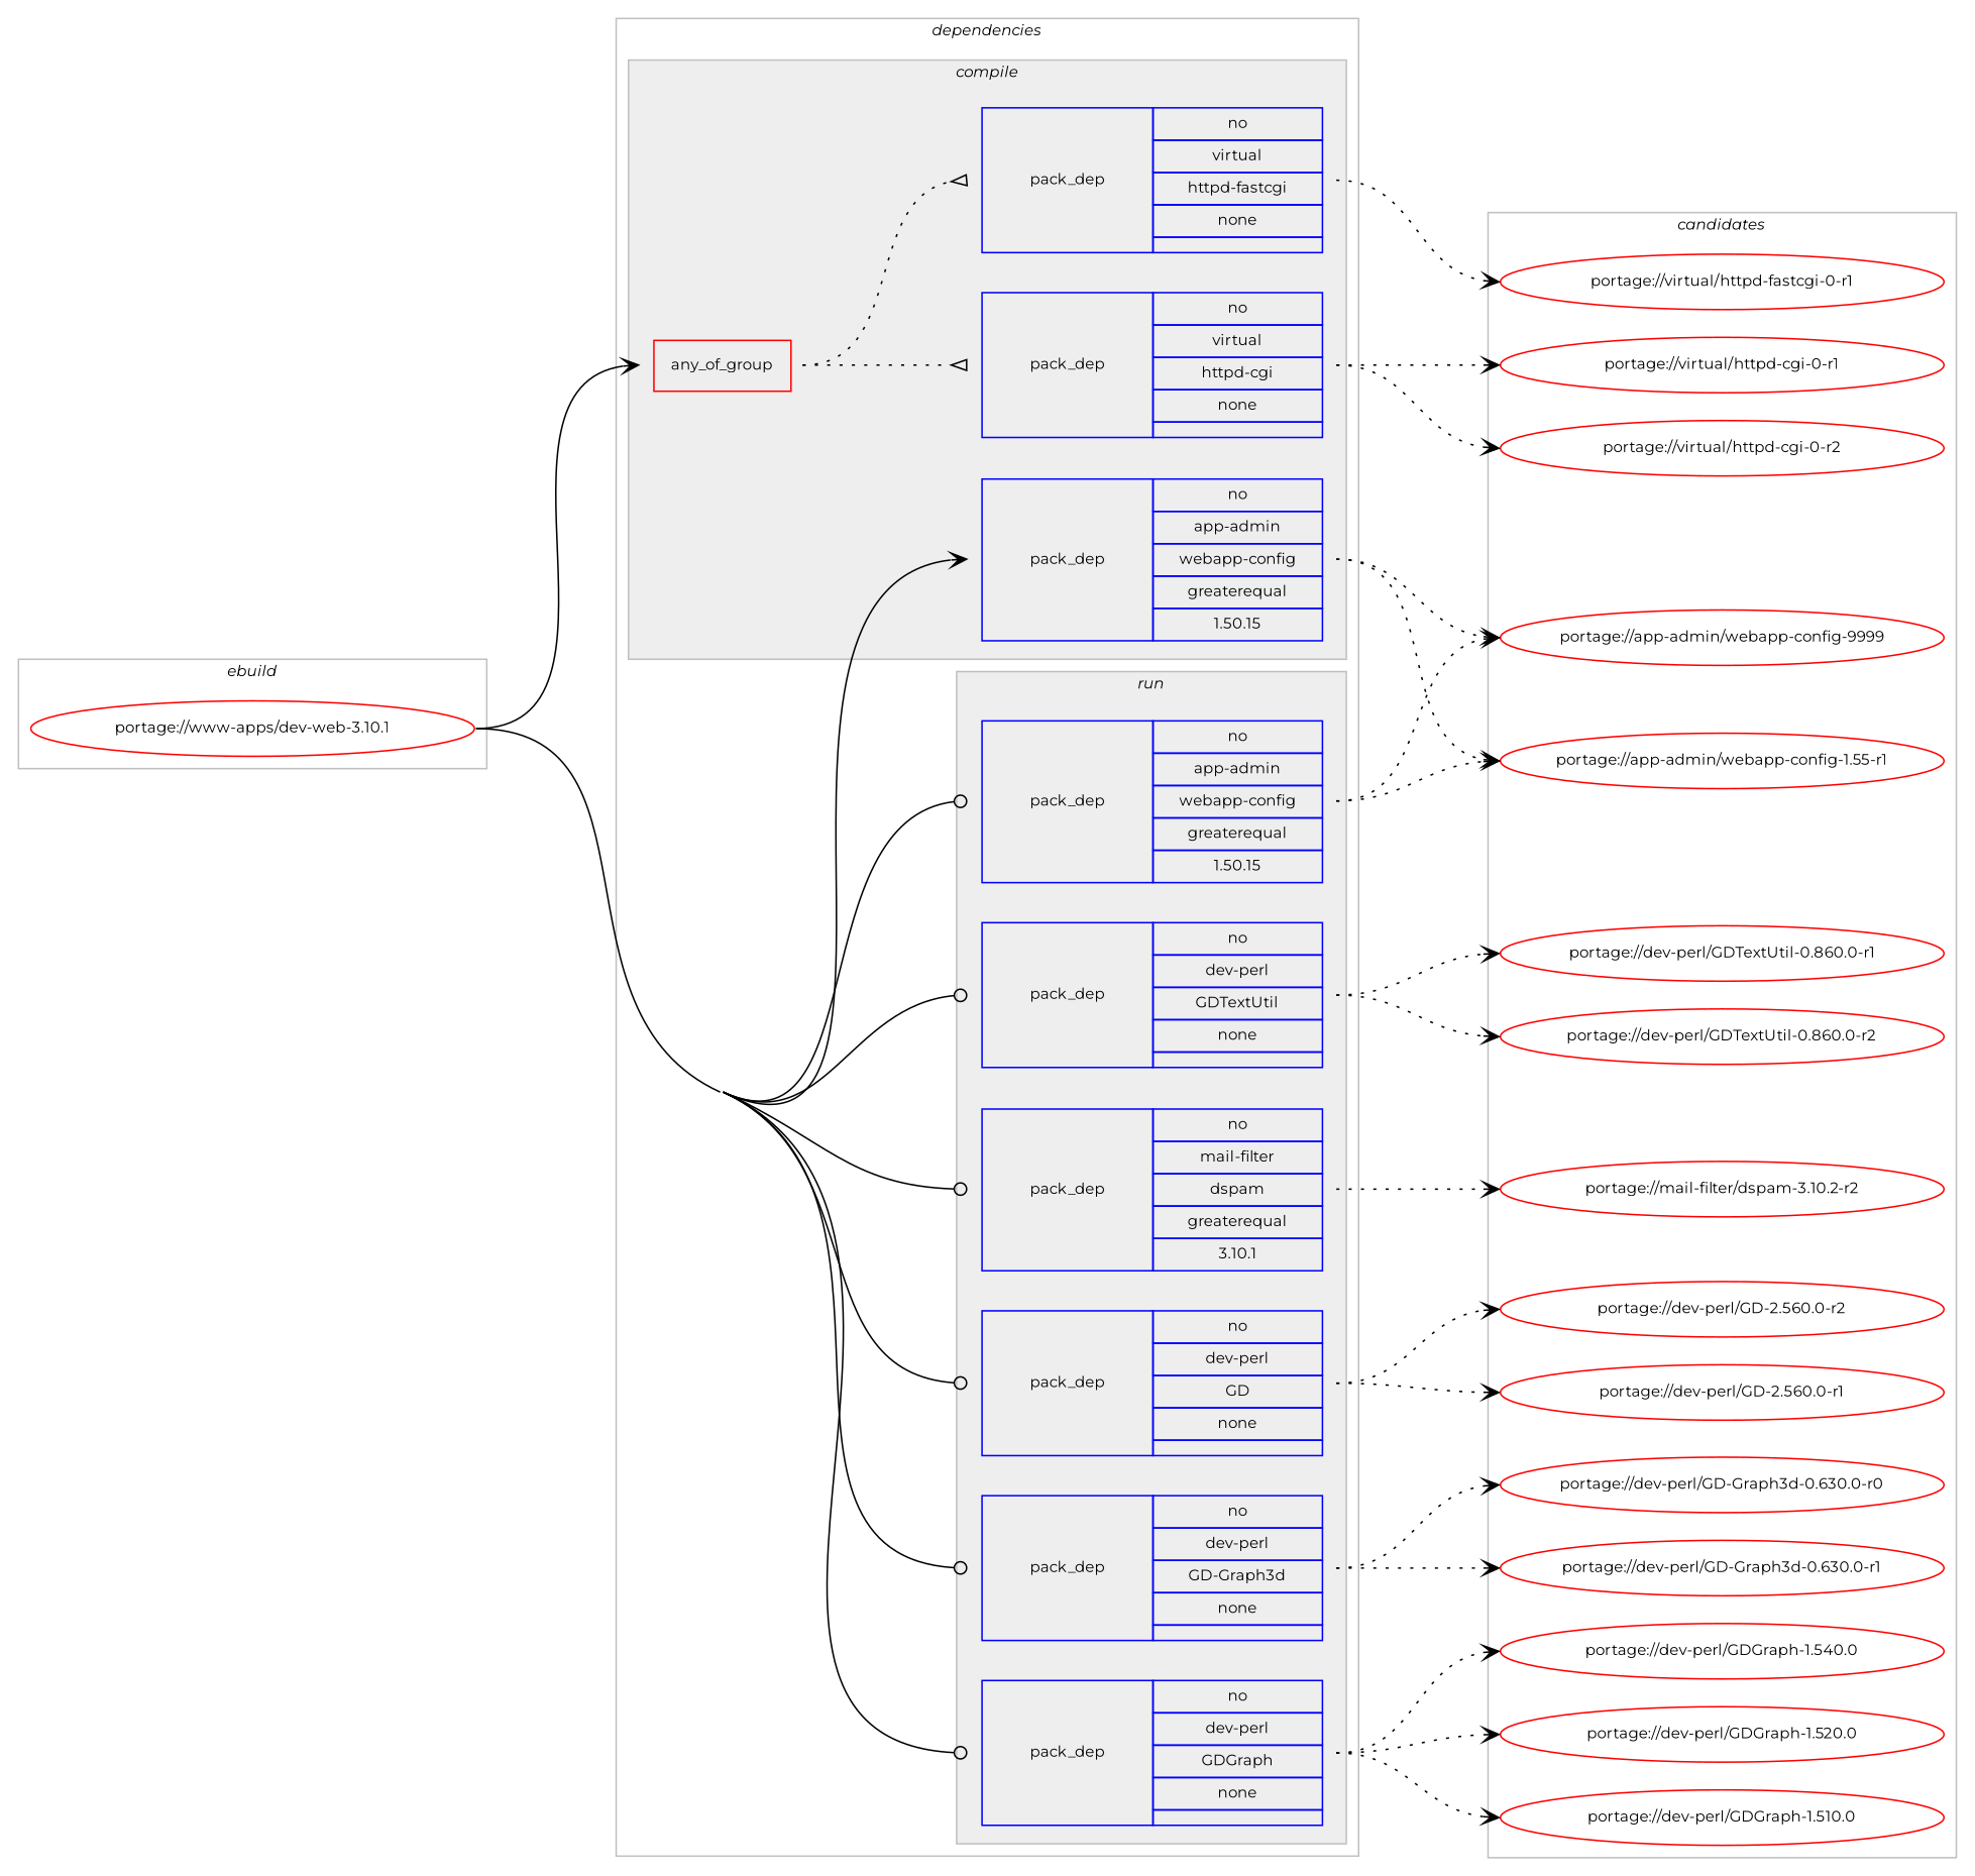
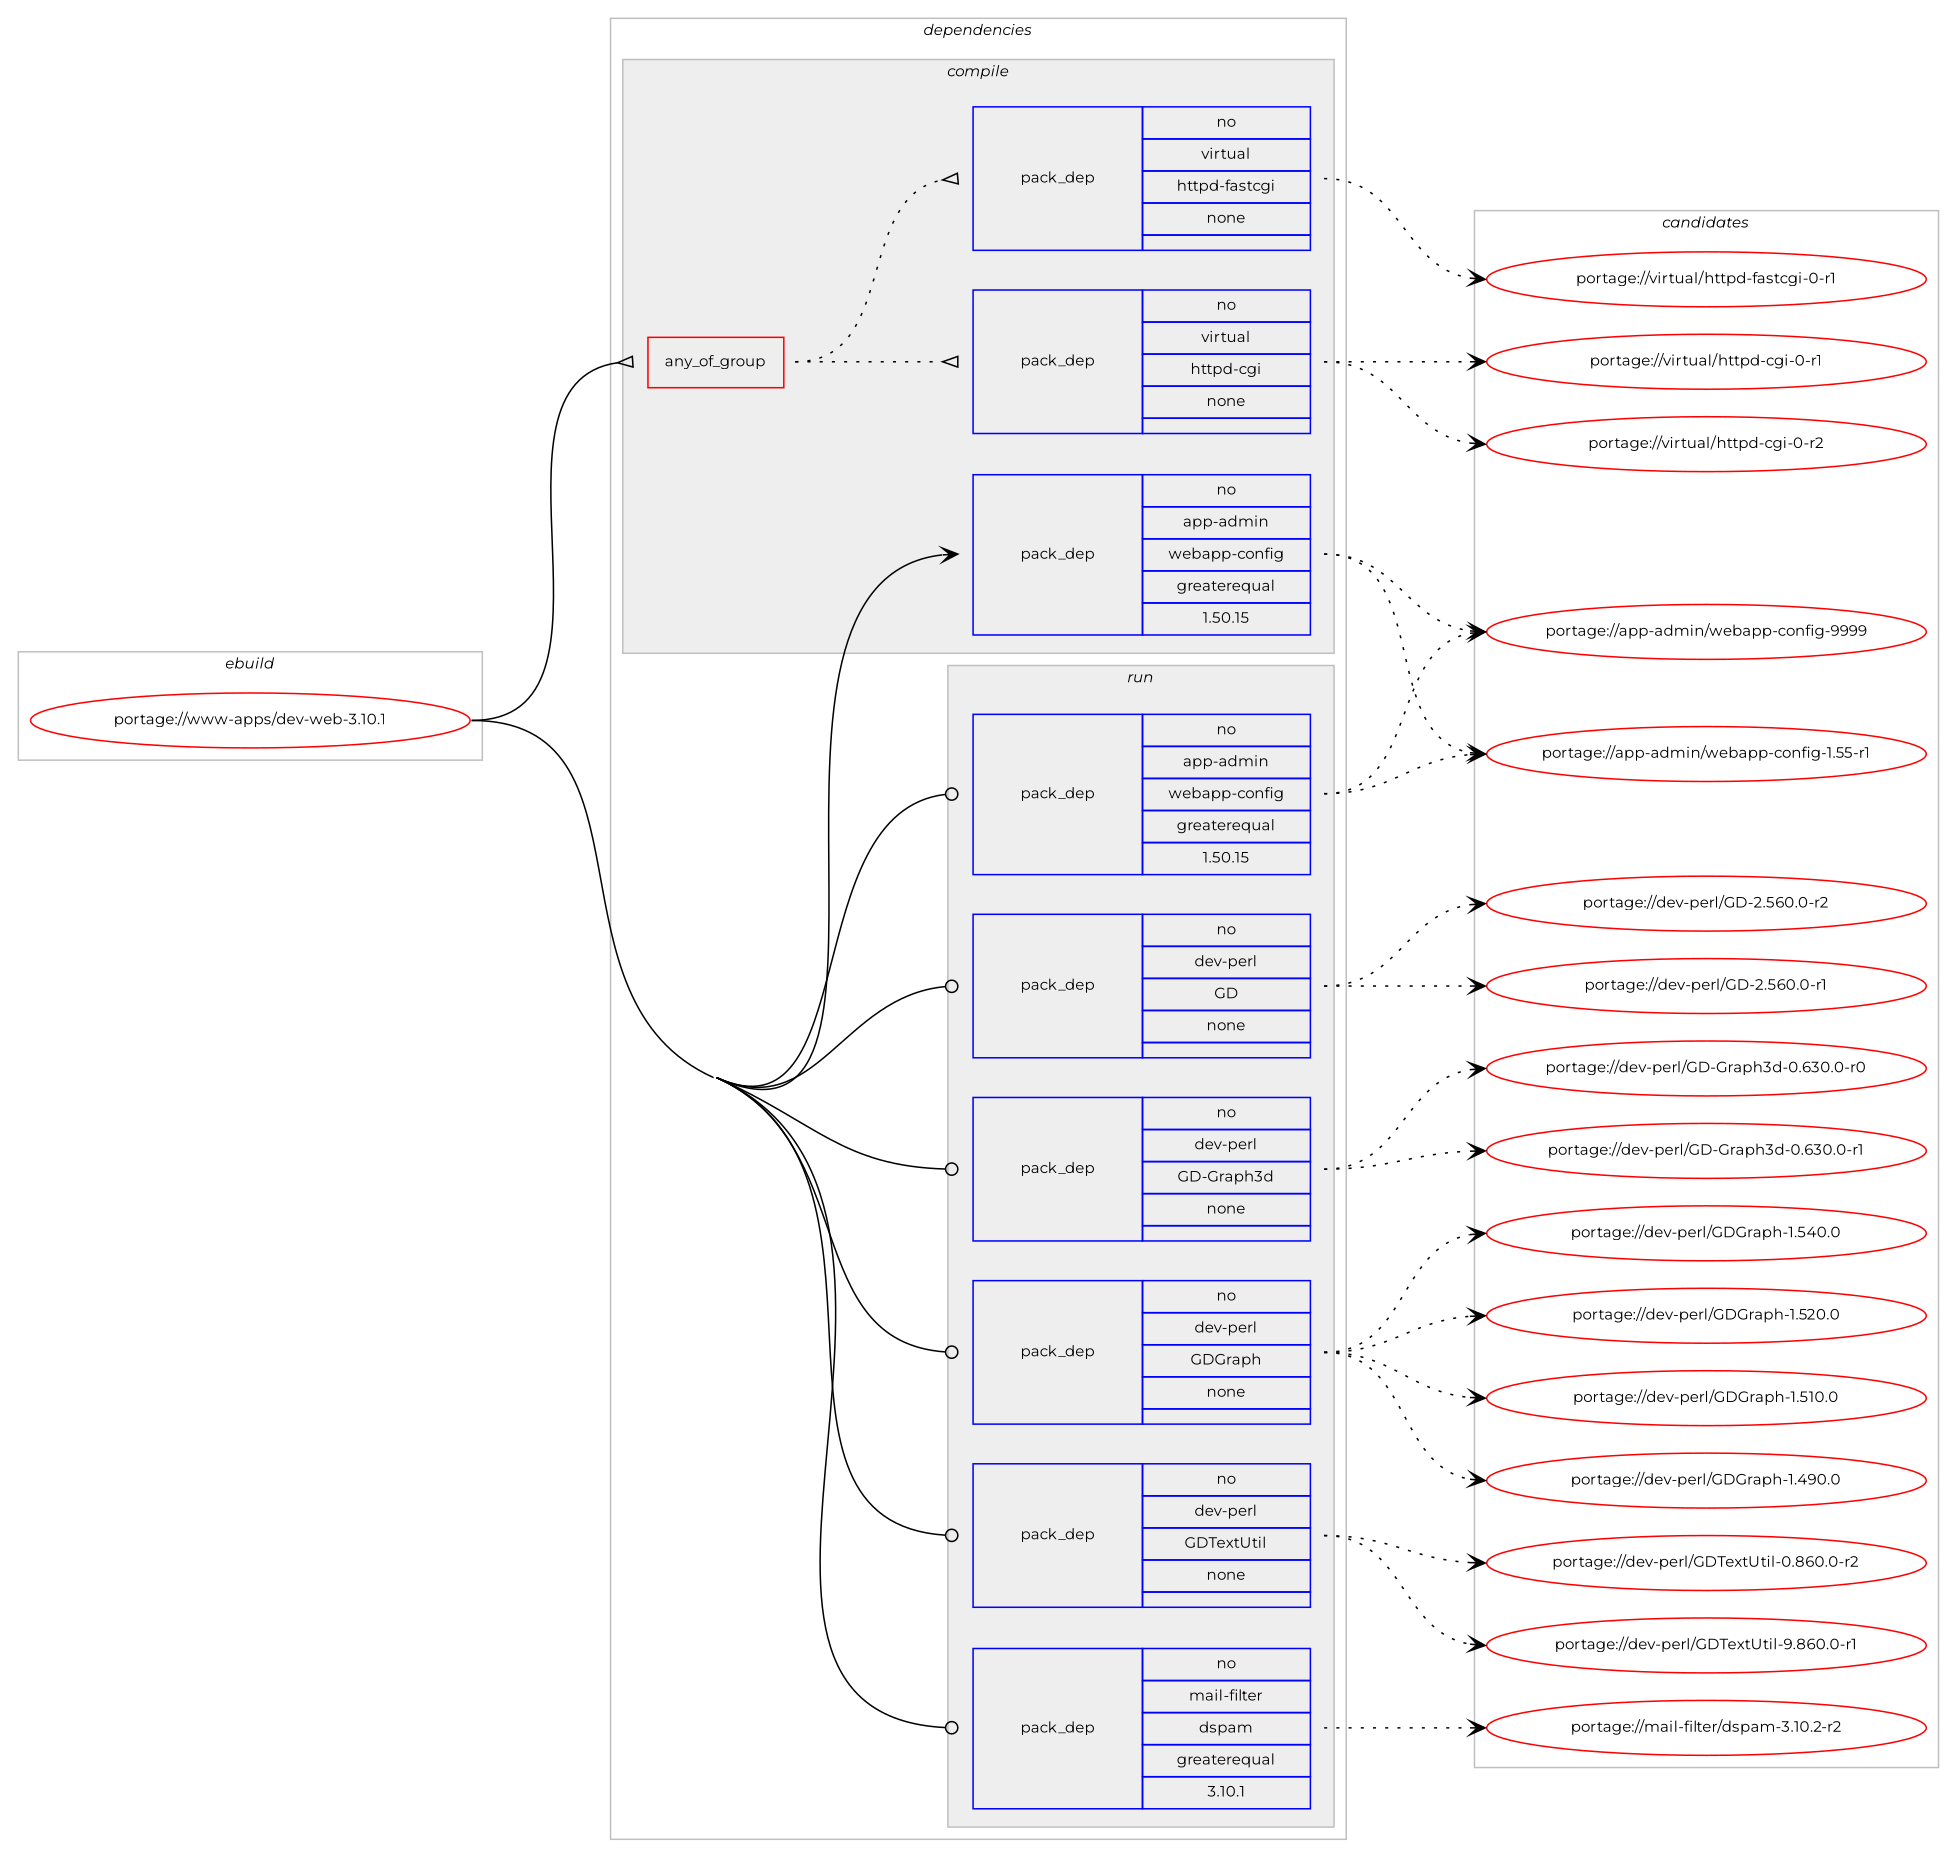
  digraph {
    compound=true
    concentrate=true
    fontname=Montserrat
    fontsize=10
    newrank=true
    rankdir=LR
    ranksep=1.5
    node [color=red fontname=Montserrat fontsize=10]
    edge [arrowhead=vee fontname=Montserrat headport=w style=dotted tailport=e weight=100]
    n1 [label="portage://www-apps/dev-web-3.10.1" width=4]
    n2 [color=blue label=<<TABLE BORDER="0" CELLBORDER="1" CELLSPACING="0" CELLPADDING="4" WIDTH="220"><TR><TD ROWSPAN="6" CELLPADDING="30">pack_dep</TD></TR><TR><TD WIDTH="110">no</TD></TR><TR><TD>virtual</TD></TR><TR><TD>httpd-cgi</TD></TR><TR><TD>none</TD></TR><TR><TD></TD></TR></TABLE>> shape=none]
    n3 [color=blue label=<<TABLE BORDER="0" CELLBORDER="1" CELLSPACING="0" CELLPADDING="4" WIDTH="220"><TR><TD ROWSPAN="6" CELLPADDING="30">pack_dep</TD></TR><TR><TD WIDTH="110">no</TD></TR><TR><TD>virtual</TD></TR><TR><TD>httpd-fastcgi</TD></TR><TR><TD>none</TD></TR><TR><TD></TD></TR></TABLE>> shape=none]
    n4 [label=<<TABLE BORDER="0" CELLBORDER="1" CELLSPACING="0" CELLPADDING="4"><TR><TD CELLPADDING="10">any_of_group</TD></TR></TABLE>> shape=none]
    n5 [color=blue label=<<TABLE BORDER="0" CELLBORDER="1" CELLSPACING="0" CELLPADDING="4" WIDTH="220"><TR><TD ROWSPAN="6" CELLPADDING="30">pack_dep</TD></TR><TR><TD WIDTH="110">no</TD></TR><TR><TD>app-admin</TD></TR><TR><TD>webapp-config</TD></TR><TR><TD>greaterequal</TD></TR><TR><TD>1.50.15</TD></TR></TABLE>> shape=none]
    n6 [color=blue label=<<TABLE BORDER="0" CELLBORDER="1" CELLSPACING="0" CELLPADDING="4" WIDTH="220"><TR><TD ROWSPAN="6" CELLPADDING="30">pack_dep</TD></TR><TR><TD WIDTH="110">no</TD></TR><TR><TD>app-admin</TD></TR><TR><TD>webapp-config</TD></TR><TR><TD>greaterequal</TD></TR><TR><TD>1.50.15</TD></TR></TABLE>> shape=none]
    n7 [color=blue label=<<TABLE BORDER="0" CELLBORDER="1" CELLSPACING="0" CELLPADDING="4" WIDTH="220"><TR><TD ROWSPAN="6" CELLPADDING="30">pack_dep</TD></TR><TR><TD WIDTH="110">no</TD></TR><TR><TD>dev-perl</TD></TR><TR><TD>GD</TD></TR><TR><TD>none</TD></TR><TR><TD></TD></TR></TABLE>> shape=none]
    n8 [color=blue label=<<TABLE BORDER="0" CELLBORDER="1" CELLSPACING="0" CELLPADDING="4" WIDTH="220"><TR><TD ROWSPAN="6" CELLPADDING="30">pack_dep</TD></TR><TR><TD WIDTH="110">no</TD></TR><TR><TD>dev-perl</TD></TR><TR><TD>GD-Graph3d</TD></TR><TR><TD>none</TD></TR><TR><TD></TD></TR></TABLE>> shape=none]
    n9 [color=blue label=<<TABLE BORDER="0" CELLBORDER="1" CELLSPACING="0" CELLPADDING="4" WIDTH="220"><TR><TD ROWSPAN="6" CELLPADDING="30">pack_dep</TD></TR><TR><TD WIDTH="110">no</TD></TR><TR><TD>dev-perl</TD></TR><TR><TD>GDGraph</TD></TR><TR><TD>none</TD></TR><TR><TD></TD></TR></TABLE>> shape=none]
    n10 [color=blue label=<<TABLE BORDER="0" CELLBORDER="1" CELLSPACING="0" CELLPADDING="4" WIDTH="220"><TR><TD ROWSPAN="6" CELLPADDING="30">pack_dep</TD></TR><TR><TD WIDTH="110">no</TD></TR><TR><TD>dev-perl</TD></TR><TR><TD>GDTextUtil</TD></TR><TR><TD>none</TD></TR><TR><TD></TD></TR></TABLE>> shape=none]
    n11 [color=blue label=<<TABLE BORDER="0" CELLBORDER="1" CELLSPACING="0" CELLPADDING="4" WIDTH="220"><TR><TD ROWSPAN="6" CELLPADDING="30">pack_dep</TD></TR><TR><TD WIDTH="110">no</TD></TR><TR><TD>mail-filter</TD></TR><TR><TD>dspam</TD></TR><TR><TD>greaterequal</TD></TR><TR><TD>3.10.1</TD></TR></TABLE>> shape=none]
    n12 [label="portage://virtual/httpd-cgi-0-r2" width=4]
    n13 [label="portage://virtual/httpd-cgi-0-r1" width=4]
    n14 [label="portage://virtual/httpd-fastcgi-0-r1" width=4]
    n15 [label="portage://app-admin/webapp-config-9999" width=4]
    n16 [label="portage://app-admin/webapp-config-1.55-r1" width=4]
    n17 [label="portage://dev-perl/GD-2.560.0-r2" width=4]
    n18 [label="portage://dev-perl/GD-2.560.0-r1" width=4]
    n19 [label="portage://dev-perl/GD-Graph3d-0.630.0-r0" width=4]
    n20 [label="portage://dev-perl/GD-Graph3d-0.630.0-r1" width=4]
    n21 [label="portage://dev-perl/GDGraph-1.540.0" width=4]
    n22 [label="portage://dev-perl/GDGraph-1.520.0" width=4]
    n23 [label="portage://dev-perl/GDGraph-1.510.0" width=4]
+   n24 [label="portage://dev-perl/GDGraph-1.490.0" width=4]
    n25 [label="portage://dev-perl/GDTextUtil-0.860.0-r2" width=4]
-   n26 [label="portage://dev-perl/GDTextUtil-0.860.0-r1" width=4]
+   n26 [label="portage://dev-perl/GDTextUtil-9.860.0-r1" width=4]
    n27 [label="portage://mail-filter/dspam-3.10.2-r2" width=4]
    subgraph cluster_1 {
      color=gray
      label=<<i>ebuild</i>>
      rank=same
      n1
    }
    subgraph cluster_2 {
      color=gray
      label=<<i>dependencies</i>>
      subgraph cluster_3 {
        color=gray
        fillcolor="#eeeeee"
        label=<<i>compile</i>>
        style=filled
        subgraph sub_4 {
          color=gray
          fillcolor="#eeeeee"
          label=<<i>compile</i>>
          style=filled
          n4
          subgraph sub_5 {
            color=gray
            fillcolor="#eeeeee"
            label=<<i>compile</i>>
            style=filled
            n2
          }
          subgraph sub_6 {
            color=gray
            fillcolor="#eeeeee"
            label=<<i>compile</i>>
            style=filled
            n3
          }
        }
        subgraph sub_7 {
          color=gray
          fillcolor="#eeeeee"
          label=<<i>compile</i>>
          style=filled
          n5
        }
      }
      subgraph cluster_8 {
        color=gray
        fillcolor="#eeeeee"
        label=<<i>compile and run</i>>
        style=filled
      }
      subgraph cluster_9 {
        color=gray
        fillcolor="#eeeeee"
        label=<<i>run</i>>
        style=filled
        subgraph sub_10 {
          color=gray
          fillcolor="#eeeeee"
          label=<<i>run</i>>
          style=filled
          n6
        }
        subgraph sub_11 {
          color=gray
          fillcolor="#eeeeee"
          label=<<i>run</i>>
          style=filled
          n7
        }
        subgraph sub_12 {
          color=gray
          fillcolor="#eeeeee"
          label=<<i>run</i>>
          style=filled
          n8
        }
        subgraph sub_13 {
          color=gray
          fillcolor="#eeeeee"
          label=<<i>run</i>>
          style=filled
          n9
        }
        subgraph sub_14 {
          color=gray
          fillcolor="#eeeeee"
          label=<<i>run</i>>
          style=filled
          n10
        }
        subgraph sub_15 {
          color=gray
          fillcolor="#eeeeee"
          label=<<i>run</i>>
          style=filled
          n11
        }
      }
    }
    subgraph cluster_16 {
      color=gray
      label=<<i>candidates</i>>
      rank=same
      subgraph sub_17 {
        color=black
        label=<<i>candidates</i>>
        nodesep=1
        rank=same
        n12
        n13
      }
      subgraph sub_18 {
        color=black
        label=<<i>candidates</i>>
        nodesep=1
        rank=same
        n14
      }
      subgraph sub_19 {
        color=black
        label=<<i>candidates</i>>
        nodesep=1
        rank=same
        n15
        n16
      }
      subgraph sub_20 {
        color=black
        label=<<i>candidates</i>>
        nodesep=1
        rank=same
        n15
        n16
      }
      subgraph sub_21 {
        color=black
        label=<<i>candidates</i>>
        nodesep=1
        rank=same
        n17
        n18
      }
      subgraph sub_22 {
        color=black
        label=<<i>candidates</i>>
        nodesep=1
        rank=same
        n19
        n20
      }
      subgraph sub_23 {
        color=black
        label=<<i>candidates</i>>
        nodesep=1
        rank=same
        n21
        n22
        n23
+       n24
      }
      subgraph sub_24 {
        color=black
        label=<<i>candidates</i>>
        nodesep=1
        rank=same
        n25
        n26
      }
      subgraph sub_25 {
        color=black
        label=<<i>candidates</i>>
        nodesep=1
        rank=same
        n27
      }
    }
-   n1 -> n4 [style=solid weight=20]
+   n1 -> n4 [arrowhead=oinv style=solid weight=20]
    n1 -> n5 [style=solid weight=20]
    n1 -> n6 [arrowhead=odot style=solid weight=20]
    n1 -> n7 [arrowhead=odot style=solid weight=20]
    n1 -> n8 [arrowhead=odot style=solid weight=20]
    n1 -> n9 [arrowhead=odot style=solid weight=20]
    n1 -> n10 [arrowhead=odot style=solid weight=20]
    n1 -> n11 [arrowhead=odot style=solid weight=20]
    n2 -> n12
    n2 -> n13
    n3 -> n14
    n4 -> n2 [arrowhead=oinv weight=20]
    n4 -> n3 [arrowhead=oinv weight=20]
    n5 -> n15
    n5 -> n16
    n6 -> n15
    n6 -> n16
    n7 -> n17
    n7 -> n18
    n8 -> n19
    n8 -> n20
    n9 -> n21
    n9 -> n22
    n9 -> n23
+   n9 -> n24
    n10 -> n25
    n10 -> n26
    n11 -> n27
  }
